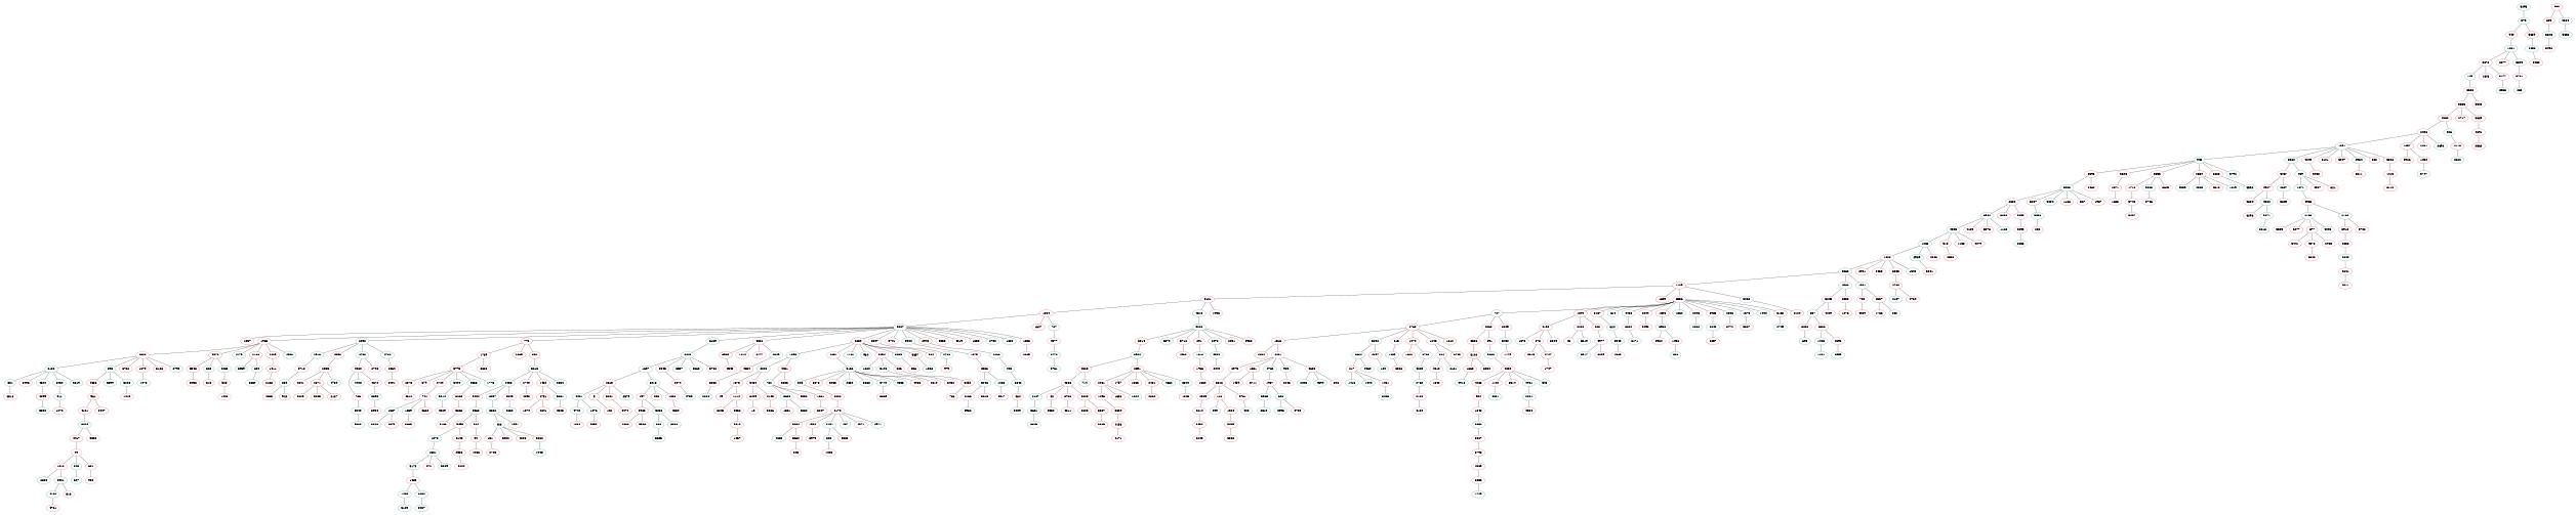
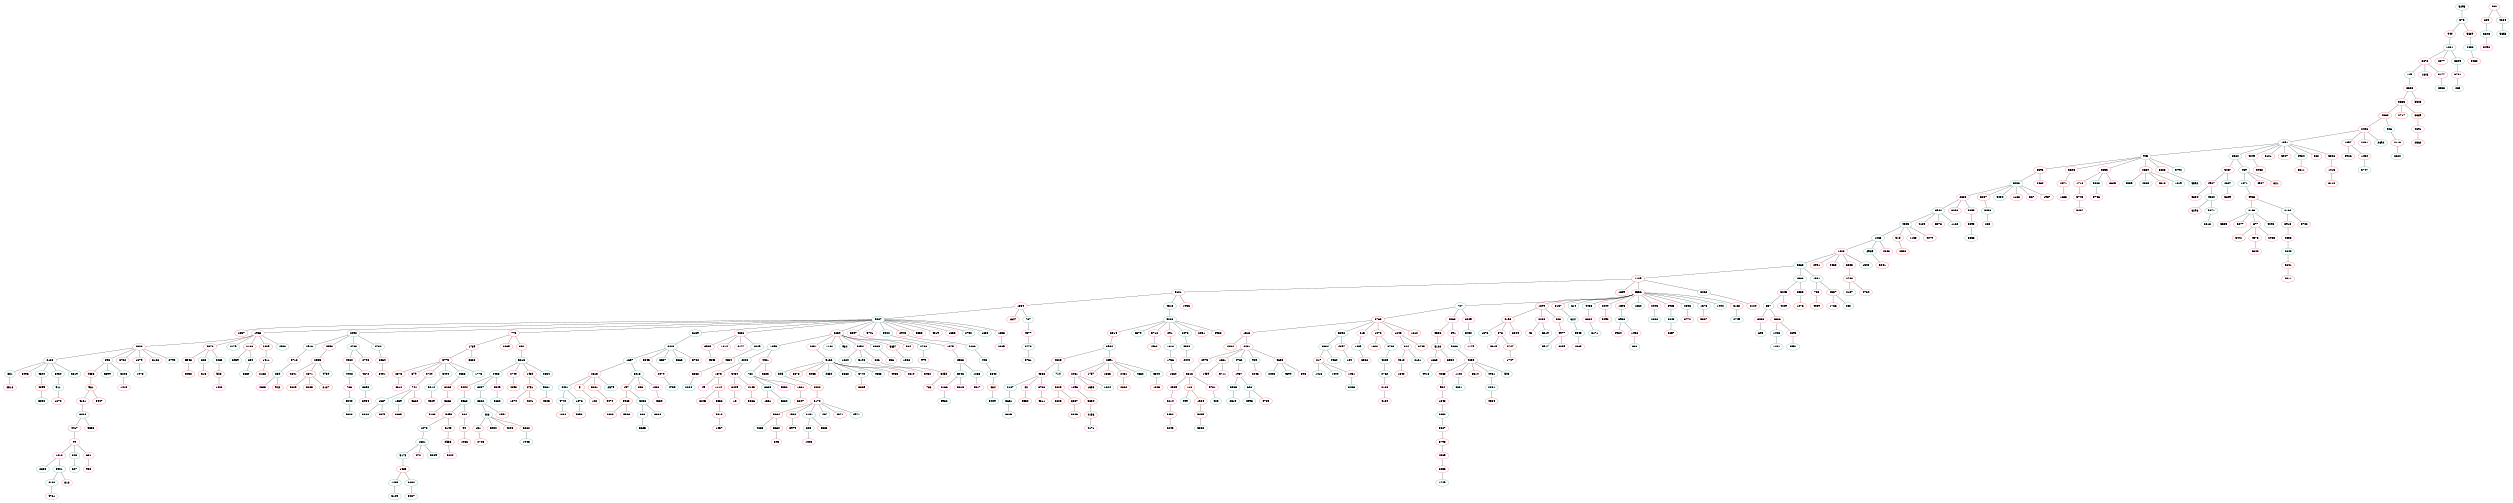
  strict graph {
    node [color=teal]
    5295
    575
    940 [color=red]
    5639 [color=red]
    1231
    2453
    3872 [color=deeppink]
    2677 [color=red]
    5399
    5430 [color=red]
    145
    1648 [color=deeppink]
    3177 [color=deeppink]
    3781 [color=deeppink]
    3688 [color=deeppink]
    2338
    263
    3633 [color=deeppink]
    3323 [color=deeppink]
    4860 [color=red]
    2717 [color=red]
    3389 [color=red]
    2406 [color=deeppink]
    906
    4691 [color=deeppink]
    1891
    1097 [color=red]
    2461 [color=deeppink]
    2692
    2116 [color=red]
    2562 [color=red]
    943
    2560
    4049 [color=deeppink]
    5101 [color=red]
    5947 [color=red]
    2934
    560 [color=red]
    5306 [color=deeppink]
    5926 [color=red]
    1430 [color=red]
    2620
    3596 [color=red]
    5606 [color=deeppink]
    5335 [color=deeppink]
    2630 [color=red]
    5885 [color=red]
    3792
    3267 [color=deeppink]
    469
    3038 [color=red]
    5511 [color=red]
    1413 [color=deeppink]
    5747
    5403
    2464 [color=deeppink]
    2871 [color=red]
    1716 [color=red]
    5803
    3640 [color=deeppink]
    5059
    4335
    4310 [color=red]
    1019
    5592
    4927 [color=deeppink]
    2387
    1671
    4987 [color=deeppink]
    321 [color=red]
    3110 [color=red]
    2388 [color=deeppink]
    5087 [color=red]
    5054
    1188 [color=red]
    567 [color=deeppink]
    1937 [color=red]
    1683 [color=deeppink]
    5748 [color=deeppink]
    5746 [color=deeppink]
    3942
    3056 [color=red]
    5895 [color=deeppink]
    5258
    4505
    4189 [color=deeppink]
    5078 [color=red]
    1122
    3693 [color=deeppink]
    283 [color=red]
    1268
    318 [color=red]
    1158 [color=deeppink]
    4279 [color=red]
    5655
    1828 [color=deeppink]
    2969
    4643 [color=deeppink]
    2508 [color=red]
    3363
    2991 [color=red]
    2433 [color=deeppink]
    3303 [color=deeppink]
    1543
    5241 [color=red]
    1109 [color=red]
    4368
    1501
    2760 [color=red]
    5121 [color=deeppink]
    1869 [color=red]
    2556 [color=deeppink]
    3068
    5245 [color=deeppink]
    2333 [color=deeppink]
    783 [color=deeppink]
    4337 [color=red]
    2137
    4764 [color=deeppink]
    1884 [color=deeppink]
    4813
    1936 [color=deeppink]
    727
    1899 [color=red]
    3137 [color=red]
    614
    4456
    2209 [color=deeppink]
    1696 [color=red]
    1862
    2295 [color=deeppink]
    3983 [color=deeppink]
    2846
    1575
    1402
    5162 [color=red]
    2120 [color=red]
    657
    4229 [color=deeppink]
    1276 [color=red]
    4259 [color=red]
    1766 [color=deeppink]
    262
    5607
    1647 [color=red]
    787
    5226
    3763 [color=red]
    4068 [color=deeppink]
    3049 [color=deeppink]
    4190 [color=red]
    2230 [color=deeppink]
    808 [color=red]
    624
    3884 [color=deeppink]
    5493 [color=red]
    3968
    2860
    3048
    3772 [color=deeppink]
    5307 [color=red]
    2749
    1357 [color=red]
    1963 [color=deeppink]
    2092
    773 [color=red]
    3139
    4236 [color=deeppink]
    3259 [color=red]
    5397 [color=deeppink]
    5741 [color=deeppink]
    3900
    2948 [color=red]
    5353 [color=deeppink]
    4019 [color=deeppink]
    1355 [color=deeppink]
    2750
    1850
    1853 [color=deeppink]
    4377 [color=deeppink]
    3314 [color=red]
    2379
    5712 [color=deeppink]
    291 [color=red]
    2478
    2051 [color=red]
    3938 [color=red]
    4608 [color=deeppink]
    5873 [color=red]
    4179
    2168 [color=red]
    2409 [color=red]
    4538
    2916
    4593 [color=deeppink]
    4708
    4732
    1739 [color=deeppink]
    2839 [color=red]
    352 [color=red]
    4448
    3905 [color=red]
    1414 [color=deeppink]
    4177 [color=deeppink]
    2049
    1095
    2851 [color=deeppink]
    1182
    984
    5094 [color=deeppink]
    3035
    5657 [color=red]
    584 [color=red]
    2768
    1079 [color=deeppink]
    2266
    2889 [color=deeppink]
    3776
    2128
    893
    3722 [color=red]
    1679 [color=red]
    3166 [color=deeppink]
    2790
    5548 [color=red]
    323
    2063
    3939
    854
    1411 [color=red]
    3718 [color=deeppink]
    2535 [color=deeppink]
    4080 [color=deeppink]
    2796 [color=deeppink]
    2064 [color=red]
    5775 [color=red]
    3328 [color=deeppink]
    5213
    1657
    3345 [color=deeppink]
    3587
    3663
    5782 [color=deeppink]
    4543 [color=deeppink]
    4834 [color=red]
    2006
    4421 [color=red]
    5166
    1620
    5198
    826 [color=deeppink]
    356 [color=red]
    1568
    979 [color=red]
    2538 [color=deeppink]
    448
    881
    5496 [color=deeppink]
    4520
    5050
    3519
    4636 [color=red]
    5699
    5228
    1973
    5438 [color=red]
    513 [color=red]
    523 [color=red]
    3860
    2186 [color=red]
    2518 [color=deeppink]
    4899 [color=red]
    911
    981 [color=red]
    1415 [color=deeppink]
    5290
    1270 [color=red]
    880
    2841 [color=deeppink]
    2371 [color=red]
    4730
    786 [color=deeppink]
    4408
    4672 [color=deeppink]
    3401 [color=red]
    4605 [color=deeppink]
    942 [color=red]
    2375 [color=red]
    679 [color=deeppink]
    2729 [color=deeppink]
    3444
    2355
    1775
    2435
    2740 [color=deeppink]
    1482 [color=red]
    2854
    4612 [color=deeppink]
    741 [color=deeppink]
    5214
    3264 [color=red]
    1387
    1589
    5620 [color=red]
    4329 [color=deeppink]
    5866 [color=deeppink]
    4101 [color=deeppink]
    5447 [color=red]
    3424
    4417 [color=red]
    5533 [color=deeppink]
    99 [color=deeppink]
    1212 [color=deeppink]
    848
    631 [color=deeppink]
    2830
    3901
    827
    930 [color=deeppink]
    4180
    313 [color=deeppink]
    4761 [color=deeppink]
    5834 [color=deeppink]
    4360
    5809 [color=deeppink]
    4963 [color=red]
    3296 [color=red]
    5871
    2818
    2613 [color=deeppink]
    3218
    2079 [color=deeppink]
    4441
    5 [color=red]
    5261 [color=red]
    2579
    197 [color=red]
    253 [color=red]
    1236 [color=deeppink]
    4755
    4744
    1076
    142 [color=red]
    4474 [color=red]
    3963 [color=red]
    5088
    4239 [color=deeppink]
    1834 [color=red]
    5393 [color=red]
    1513 [color=deeppink]
    5292
    815 [color=deeppink]
    1070 [color=red]
    1245 [color=deeppink]
    1210 [color=red]
    5556 [color=red]
    391 [color=deeppink]
    5480
    1373
    378 [color=deeppink]
    3344 [color=deeppink]
    46 [color=red]
    5219
    4977 [color=deeppink]
    5545
    3171
    2984 [color=deeppink]
    1458 [color=deeppink]
    3657 [color=red]
    4404 [color=red]
    4481 [color=deeppink]
    3834
    4397 [color=red]
    1489
    1628 [color=red]
    3703
    824 [color=deeppink]
    3785 [color=red]
    5102 [color=red]
    5636
    1179 [color=deeppink]
    2975 [color=deeppink]
    1631 [color=red]
    4762
    929
    4658 [color=deeppink]
    217 [color=red]
    4464
    104
    3566 [color=red]
    4225
    4810 [color=deeppink]
    2121
    5318 [color=deeppink]
    1439 [color=deeppink]
    3711 [color=deeppink]
    1987 [color=deeppink]
    2246 [color=deeppink]
    2023
    4599
    898 [color=deeppink]
    2103
    2162
    5535 [color=deeppink]
    3277 [color=red]
    677 [color=red]
    4093
    3913 [color=red]
    5702 [color=red]
    5441 [color=red]
    4375 [color=deeppink]
    2963 [color=deeppink]
    2855 [color=deeppink]
    3340 [color=deeppink]
    5619 [color=deeppink]
    2747 [color=red]
    5917
    4059 [color=deeppink]
    1747 [color=deeppink]
    4665 [color=deeppink]
    5868 [color=deeppink]
    2569 [color=deeppink]
    116 [color=red]
    5781 [color=deeppink]
    5565
    626
    2214 [color=deeppink]
    999
    1924 [color=red]
    403
    5452 [color=red]
    5409 [color=red]
    2243 [color=deeppink]
    5407 [color=deeppink]
    1573 [color=red]
    3434 [color=deeppink]
    782
    3645 [color=deeppink]
    325
    5875 [color=red]
    3055 [color=red]
    2832
    3668
    3744
    4535
    4935 [color=red]
    2810 [color=deeppink]
    5432 [color=deeppink]
    3252 [color=red]
    49 [color=deeppink]
    1114 [color=red]
    3429 [color=red]
    4145 [color=red]
    3684
    5052 [color=deeppink]
    1661 [color=red]
    3243 [color=red]
    5032 [color=deeppink]
    15 [color=red]
    3886 [color=red]
    5618 [color=red]
    1416
    1400
    1431 [color=deeppink]
    3463
    2002 [color=red]
    3369 [color=red]
    3170 [color=deeppink]
    n469 [color=red label=5864]
    1908 [color=red]
    2151
    467
    4071 [color=red]
    4971
    4233
    5680 [color=red]
    3979 [color=red]
    303
    5523 [color=red]
    545 [color=deeppink]
    1023 [color=deeppink]
    1663 [color=red]
    3530 [color=deeppink]
    4250 [color=red]
    4918
    3944
    1934 [color=red]
    1618
    5558
    4825 [color=red]
    2691 [color=red]
    1736 [color=red]
    2444 [color=deeppink]
    4388 [color=deeppink]
    714
    2061 [color=deeppink]
    1757 [color=deeppink]
    1385 [color=red]
    2481 [color=red]
    4662
    3840
    2187
    40 [color=deeppink]
    3736 [color=deeppink]
    5825 [color=red]
    1296 [color=deeppink]
    1350 [color=red]
    1624
    2864 [color=red]
    1843 [color=red]
    5651
    5550 [color=red]
    4811 [color=red]
    3805 [color=red]
    3567 [color=red]
    3343
    3846 [color=red]
    2600 [color=red]
    5563 [color=deeppink]
    666
    3338
    5605
    5625 [color=red]
    5265 [color=red]
    2127 [color=red]
    3354 [color=red]
    4156 [color=red]
    4171 [color=deeppink]
    1426 [color=deeppink]
    3008 [color=deeppink]
    2386 [color=red]
    695
    1448
    4698 [color=deeppink]
    1441
-   3999
+   3999 [label=3991]
    2519
    2993
    4789 [color=red]
    1437 [color=red]
    1531 [color=red]
    5230
    3247 [color=red]
    5444 [color=red]
    3257
    5549 [color=deeppink]
    4893 [color=red]
    4751 [color=red]
    5331
    3568
    3822
    5630
    1374 [color=deeppink]
    4241 [color=red]
    4305 [color=red]
    5495 [color=red]
    364 [color=deeppink]
    423
    1591 [color=red]
    1078
    3143 [color=red]
    94 [color=red]
    1581
    2586 [color=red]
    1966 [color=red]
    5178
    272 [color=deeppink]
    5389
    5224 [color=deeppink]
    1485 [color=red]
    1405
    3232
    5109
    5427
    2840
    5641 [color=red]
    4011 [color=red]
    3246
    1253
    2166 [color=deeppink]
    5615 [color=deeppink]
    5517 [color=deeppink]
    3932
    1860 [color=deeppink]
    151 [color=red]
    5900 [color=deeppink]
    4298 [color=red]
    3262 [color=red]
    2725 [color=red]
    1945
-   5888 [color=red]
+   5888
    3320
    4875 [color=red]
    3665 [color=red]
    4268 [color=red]
    1142 [color=deeppink]
    3614 [color=red]
    4961
    508
    954 [color=deeppink]
    4021
    2281
    1348 [color=deeppink]
    4534 [color=red]
    3052
    3827 [color=deeppink]
    3798 [color=red]
    4089 [color=deeppink]
    2055 [color=deeppink]
    1729
    5040
    3390
    5608
    3954 [color=deeppink]
    2762
    636
    1342 [color=red]
    5133 [color=red]
    736 [color=red]
    5842
    484 [color=red]
    3409
    3761
    388 [color=red]
    889 [color=red]
    4284
    5646
    5658
    5490 [color=deeppink]
    2188 [color=deeppink]
    4154 [color=deeppink]
    2224
    5295 -- 575
    575 -- 940
    575 -- 5639
    940 -- 1231
    5639 -- 2453
    1231 -- 3872
    1231 -- 2677
    1231 -- 5399
    2453 -- 5430
    3872 -- 145
    3872 -- 1648
    3872 -- 3177
    5399 -- 3781
    145 -- 3688
    3177 -- 2338
    3781 -- 263
    3688 -- 3633
    3688 -- 3323
    3633 -- 4860
    3633 -- 2717
    3633 -- 3389
    4860 -- 2406
    4860 -- 906
    3389 -- 4691
    2406 -- 1891
    2406 -- 1097
    2406 -- 2461
    2406 -- 2692
    906 -- 2116
    4691 -- 2562
    1891 -- 943
    1891 -- 2560
    1891 -- 4049
    1891 -- 5101
    1891 -- 5947
    1891 -- 2934
    1891 -- 560
    1891 -- 5306
    1097 -- 5926
    1097 -- 1430
    2116 -- 2620
    943 -- 3596
    943 -- 5606
    943 -- 5335
    943 -- 2630
    943 -- 5885
    943 -- 3792
    2560 -- 3267
    2560 -- 469
    4049 -- 3038
    2934 -- 5511
    5306 -- 1413
    1430 -- 5747
    3596 -- 5403
    3596 -- 2464
    5606 -- 2871
    5335 -- 1716
    5335 -- 5803
    5335 -- 3640
    2630 -- 5059
    2630 -- 4335
    2630 -- 4310
    2630 -- 1019
    5885 -- 5592
    3267 -- 4927
    3267 -- 2387
    469 -- 1671
    469 -- 4987
    469 -- 321
    1413 -- 3110
    5403 -- 2388
    5403 -- 5087
    5403 -- 5054
    5403 -- 1188
    5403 -- 567
    5403 -- 1937
    2871 -- 1683
    1716 -- 5748
    5803 -- 5746
    4927 -- 5834
    4927 -- 4360
    2387 -- 5809
    1671 -- 4963
    2388 -- 3942
    2388 -- 3056
    2388 -- 5895
    5087 -- 5258
    5748 -- 5407
    3942 -- 4505
    3942 -- 4189
    3942 -- 5078
    3942 -- 1122
    5895 -- 3693
    5258 -- 283
    4505 -- 1268
    4505 -- 318
    4505 -- 1158
    4505 -- 4279
    3693 -- 5655
    1268 -- 1828
    1268 -- 2969
    1268 -- 4643
    318 -- 2508
    1828 -- 3363
    1828 -- 2991
    1828 -- 2433
    1828 -- 3303
    1828 -- 1543
    2969 -- 5241
    3363 -- 1109
    3363 -- 4368
    3363 -- 1501
    3303 -- 2760
    1109 -- 5121
    1109 -- 1869
    1109 -- 2556
    1109 -- 3068
    4368 -- 5245
    4368 -- 2333
    1501 -- 783
    1501 -- 4337
    2760 -- 2137
    2760 -- 4764
    5121 -- 1884
    5121 -- 4813
    5121 -- 1936
    2556 -- 727
    2556 -- 1899
    2556 -- 3137
    2556 -- 614
    2556 -- 4456
    2556 -- 2209
    2556 -- 1696
    2556 -- 1862
    2556 -- 2295
    2556 -- 3983
    2556 -- 2846
    2556 -- 1575
    2556 -- 1402
    2556 -- 5162
    3068 -- 2120
    5245 -- 657
    5245 -- 4229
    2333 -- 1276
    783 -- 4259
    4337 -- 1766
    4337 -- 262
    1884 -- 5607
    1884 -- 1647
    1884 -- 787
    4813 -- 5226
    727 -- 3763
    727 -- 4068
    727 -- 3049
    1899 -- 4190
    1899 -- 2230
    1899 -- 808
    3137 -- 624
    4456 -- 3884
    2209 -- 5493
    1696 -- 3968
    2295 -- 2860
    3983 -- 3048
    2846 -- 3772
    1575 -- 5307
    5162 -- 2749
    657 -- 3008
    657 -- 2386
    5607 -- 1357
    5607 -- 1963
    5607 -- 2092
    5607 -- 773
    5607 -- 3139
    5607 -- 4236
    5607 -- 3259
    5607 -- 5397
    5607 -- 5741
    5607 -- 3900
    5607 -- 2948
    5607 -- 5353
    5607 -- 4019
    5607 -- 1355
    5607 -- 2750
    5607 -- 1850
    5607 -- 1853
    787 -- 4377
    5226 -- 3314
    5226 -- 2379
    5226 -- 5712
    5226 -- 291
    5226 -- 2478
    5226 -- 2051
    5226 -- 3938
    3763 -- 1513
    3763 -- 5292
    3763 -- 815
    3763 -- 1070
    3763 -- 1245
    3763 -- 1210
    4068 -- 5556
    4068 -- 391
    3049 -- 5480
    4190 -- 1373
    4190 -- 378
    4190 -- 3344
    2230 -- 46
    2230 -- 5219
    808 -- 4977
    624 -- 5545
    3884 -- 3171
    3968 -- 2984
    3968 -- 1458
    3048 -- 3657
    1963 -- 4608
    1963 -- 5873
    1963 -- 4179
    1963 -- 2168
    1963 -- 2409
    1963 -- 4538
    2092 -- 2916
    2092 -- 4593
    2092 -- 4708
    2092 -- 4732
    773 -- 1739
    773 -- 2839
    773 -- 352
    3139 -- 4448
    4236 -- 3905
    4236 -- 1414
    4236 -- 4177
    4236 -- 2049
    3259 -- 1095
    3259 -- 2851
    3259 -- 1182
    3259 -- 984
    3259 -- 5094
    3259 -- 3035
    3259 -- 5657
    3259 -- 584
    5397 -- 2768
    3900 -- 1079
    2948 -- 2266
    1853 -- 2889
    4377 -- 3776
    3314 -- 3944
    5712 -- 1934
    291 -- 1618
    2478 -- 5558
    4608 -- 2128
    4608 -- 893
    4608 -- 3722
    4608 -- 1679
    4608 -- 3166
    4608 -- 2790
    5873 -- 5548
    5873 -- 323
    5873 -- 2063
    2168 -- 3939
    2168 -- 854
    2409 -- 1411
    2916 -- 3718
    4593 -- 2535
    4708 -- 4080
    4708 -- 2796
    4732 -- 2064
    1739 -- 5775
    1739 -- 3328
    352 -- 5213
    4448 -- 1657
    4448 -- 3345
    4448 -- 3587
    4448 -- 3663
    4448 -- 5782
    3905 -- 4543
    2049 -- 4834
    1095 -- 2006
    1095 -- 4421
    2851 -- 5166
    5094 -- 1620
    5094 -- 5198
    5094 -- 826
    3035 -- 356
    5657 -- 1568
    2768 -- 979
    1079 -- 2538
    2266 -- 448
    3776 -- 3761
    2128 -- 881
    2128 -- 5496
    2128 -- 4520
    2128 -- 5050
    2128 -- 3519
    893 -- 4636
    893 -- 5699
    893 -- 5228
    1679 -- 1973
    5548 -- 5438
    323 -- 513
    2063 -- 523
    854 -- 3860
    1411 -- 2186
    3718 -- 880
    2535 -- 2841
    2535 -- 2371
    2535 -- 4730
-   4080 -- 786
+   4408 -- 786
    4080 -- 4408
    4080 -- 4672
    2064 -- 3401
    5775 -- 2375
    5775 -- 679
    5775 -- 2729
    5775 -- 3444
    5775 -- 2355
    5775 -- 1775
    5213 -- 2435
    5213 -- 2740
    5213 -- 1482
    5213 -- 2854
    1657 -- 2613
    1657 -- 3218
    3345 -- 2079
    4834 -- 5868
    2006 -- 1573
    2006 -- 3434
    4421 -- 782
    4421 -- 3645
    5166 -- 325
    5166 -- 5875
    5166 -- 3055
    5166 -- 2832
    5166 -- 3668
    5166 -- 3744
    5166 -- 4535
    5166 -- 4935
    5166 -- 2810
    5198 -- 5432
    826 -- 3252
    2538 -- 3246
    2538 -- 1253
    448 -- 5842
    881 -- 2518
    4520 -- 4899
    5050 -- 911
    4636 -- 981
    5228 -- 1415
    523 -- 1426
    4899 -- 5290
    911 -- 1270
    981 -- 4101
    981 -- 5447
    880 -- 4605
    880 -- 942
    2371 -- 5625
    2371 -- 5265
    2371 -- 2127
    786 -- 5040
    4672 -- 3390
    2375 -- 4612
    2729 -- 741
    3444 -- 5214
    2355 -- 3264
    2435 -- 5444
    2435 -- 3257
    2435 -- 5549
    2740 -- 4893
    1482 -- 4751
    1482 -- 5331
    741 -- 1387
    741 -- 1589
    741 -- 5620
    5214 -- 4329
    3264 -- 5866
    1387 -- 3320
    1387 -- 4875
    1589 -- 3665
    5866 -- 5133
    4101 -- 3424
    3424 -- 4417
    3424 -- 5533
    4417 -- 99
    99 -- 1212
    99 -- 848
    99 -- 631
    1212 -- 2830
    1212 -- 3901
    848 -- 827
    631 -- 930
    3901 -- 4180
    3901 -- 313
    4180 -- 4761
    4360 -- 3296
    4360 -- 5871
    4963 -- 2103
    4963 -- 2162
    5871 -- 2818
    2613 -- 4441
    2613 -- 5
    2613 -- 5261
    2613 -- 2579
    3218 -- 197
    3218 -- 253
    3218 -- 1236
    2079 -- 4755
    4441 -- 4744
    4441 -- 1076
    5 -- 142
    5261 -- 4474
    197 -- 3963
    197 -- 5088
    1236 -- 4239
    4744 -- 1834
    1076 -- 5393
    3963 -- 2600
    3963 -- 5563
    5088 -- 666
    5088 -- 3338
    1513 -- 4404
    1513 -- 4481
    5292 -- 3834
    5292 -- 4397
    815 -- 1489
    1070 -- 1628
    1070 -- 3703
    1245 -- 824
    1245 -- 3785
    5556 -- 5102
    391 -- 5636
    5480 -- 1179
    378 -- 5619
    378 -- 2747
    4977 -- 5917
    4977 -- 4059
    5545 -- 4665
    1458 -- 636
    4481 -- 2975
    4481 -- 1631
    4481 -- 4762
    4481 -- 929
    4481 -- 4658
    3834 -- 217
    3834 -- 4464
    4397 -- 104
    1489 -- 3566
    3703 -- 4225
    824 -- 4810
    824 -- 2121
    5102 -- 1663
    5102 -- 3530
    5636 -- 4250
    2975 -- 5318
    1631 -- 1439
    1631 -- 3711
    4762 -- 1987
    929 -- 2246
    4658 -- 2023
    4658 -- 4599
    4658 -- 898
    217 -- 1416
    217 -- 1400
    217 -- 1431
    4225 -- 2762
    4810 -- 1342
    5318 -- 2569
    5318 -- 116
    5318 -- 5781
    1987 -- 5565
    1987 -- 626
    2103 -- 5535
    2103 -- 3277
    2103 -- 677
    2103 -- 4093
    2162 -- 3913
    2162 -- 5702
    677 -- 5441
    677 -- 4375
    677 -- 2963
    3913 -- 2855
    4375 -- 3340
    2855 -- 2840
    2747 -- 1747
    5868 -- 2224
    2569 -- 2214
    116 -- 999
    116 -- 1924
    5781 -- 403
    5565 -- 2519
    626 -- 2993
    626 -- 4789
    2214 -- 5452
    1924 -- 5409
    5452 -- 2243
    5409 -- 5888
    1573 -- 49
    1573 -- 1114
    3434 -- 3429
    3434 -- 4145
    782 -- 3684
    782 -- 5052
    782 -- 1661
    325 -- 2002
    3744 -- 3369
    3252 -- 736
    1114 -- 3243
    1114 -- 5032
    3429 -- 15
    4145 -- 3886
    3684 -- 1531
    3684 -- 5230
    1661 -- 3247
    5032 -- 5618
    5618 -- 1437
    1431 -- 3463
    2002 -- 3170
    3170 -- n469
    3170 -- 1908
    3170 -- 2151
    3170 -- 467
    3170 -- 4071
    3170 -- 4971
    n469 -- 4233
    n469 -- 5680
    1908 -- 3979
    2151 -- 303
    2151 -- 5523
    5680 -- 545
    303 -- 1023
    1663 -- 4918
    4250 -- 4268
    4250 -- 1142
    4250 -- 3614
    4250 -- 4961
    4250 -- 508
    3944 -- 4825
    3944 -- 2691
    1618 -- 1736
    5558 -- 2444
    4825 -- 4388
    4825 -- 714
    2691 -- 2061
    2691 -- 1757
    2691 -- 1385
    2691 -- 2481
    2691 -- 4662
    2691 -- 3840
    1736 -- 1860
    4388 -- 2187
    4388 -- 40
    4388 -- 3736
-   4388 -- 5825
    2061 -- 1296
    2061 -- 1350
    2061 -- 1624
    2481 -- 2864
    3840 -- 1843
    2187 -- 5651
    40 -- 5550
    3736 -- 4811
    5825 -- 3805
    5825 -- 3567
    1296 -- 3354
    5651 -- 3343
    3567 -- 3846
    666 -- 5605
    3354 -- 4156
    4156 -- 4171
    3008 -- 695
    2386 -- 1448
    2386 -- 4698
    1448 -- 1441
    4698 -- 3999
    5444 -- 3568
    3257 -- 3822
    5549 -- 5630
    4751 -- 1374
    4751 -- 4241
    5331 -- 4305
    3568 -- 5495
    3568 -- 364
    3822 -- 423
    3822 -- 1591
    5495 -- 1078
    5495 -- 3143
    364 -- 94
    423 -- 151
    423 -- 5900
    423 -- 4298
    423 -- 3262
    1078 -- 1581
    3143 -- 2586
    94 -- 1966
    1581 -- 5178
    1581 -- 272
    1581 -- 5389
    2586 -- 5224
    5178 -- 1485
    1485 -- 1405
    1485 -- 3232
    1405 -- 5109
    3232 -- 5427
    2840 -- 5641
    5641 -- 4011
    3246 -- 2166
    3246 -- 5615
    1253 -- 5517
    2166 -- 3932
    151 -- 2725
    3262 -- 1945
    4268 -- 954
    1142 -- 4021
    4961 -- 2281
    954 -- 1348
    2281 -- 4534
    1348 -- 3052
    3052 -- 3827
    3827 -- 3798
    3798 -- 4089
    4089 -- 2055
    2055 -- 1729
    5040 -- 5608
    3390 -- 3954
    2762 -- 2188
    5842 -- 484
    484 -- 3409
    388 -- 889
    388 -- 4284
    889 -- 5646
    4284 -- 5658
    5646 -- 5490
    2188 -- 4154
  }
